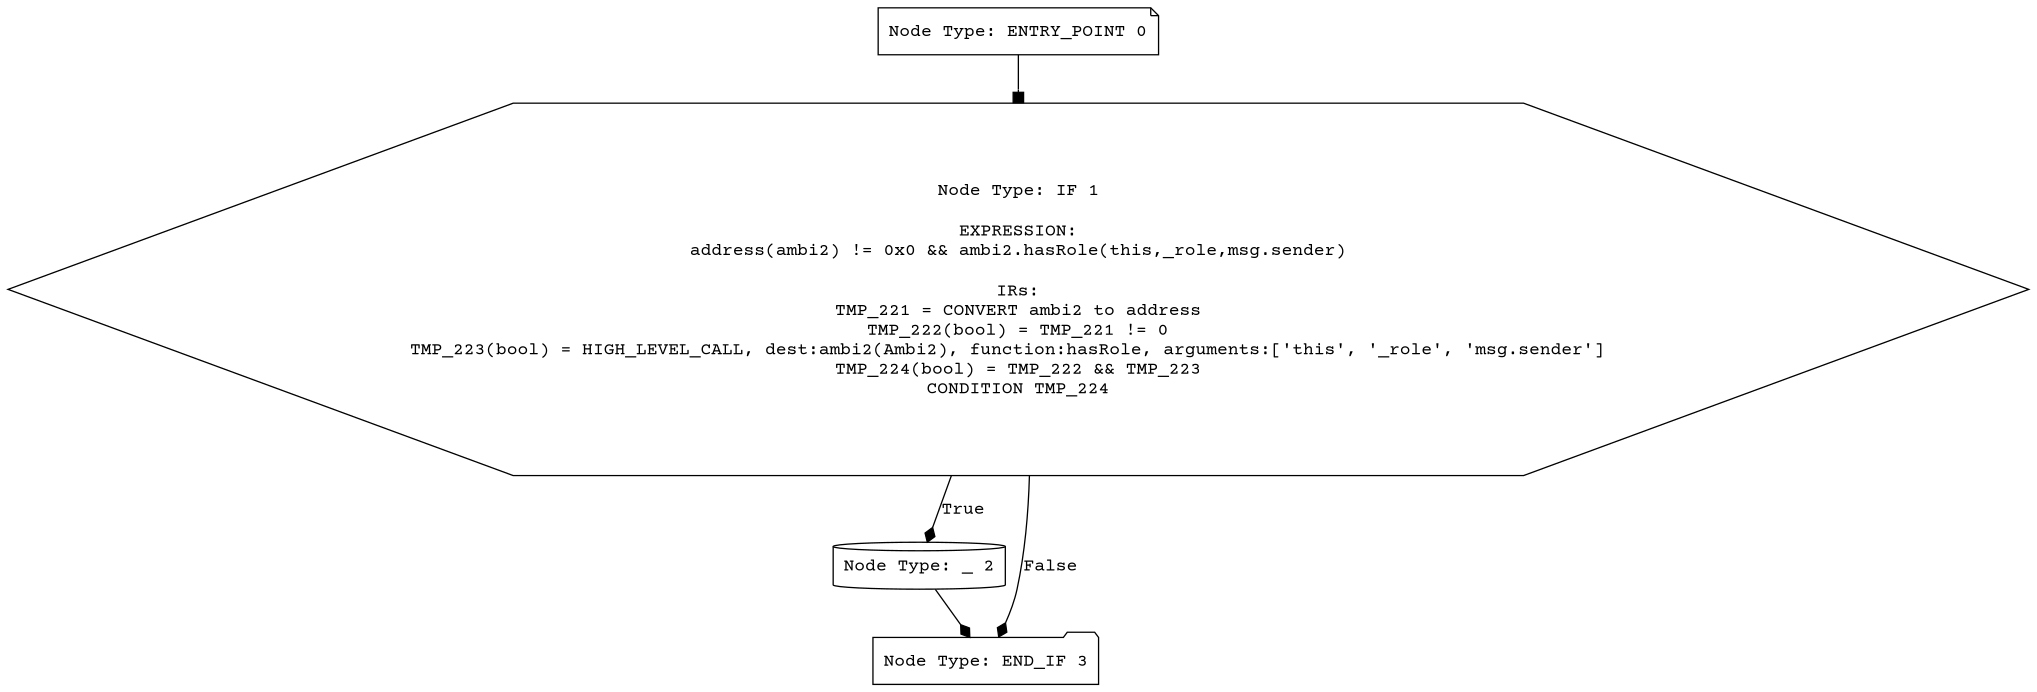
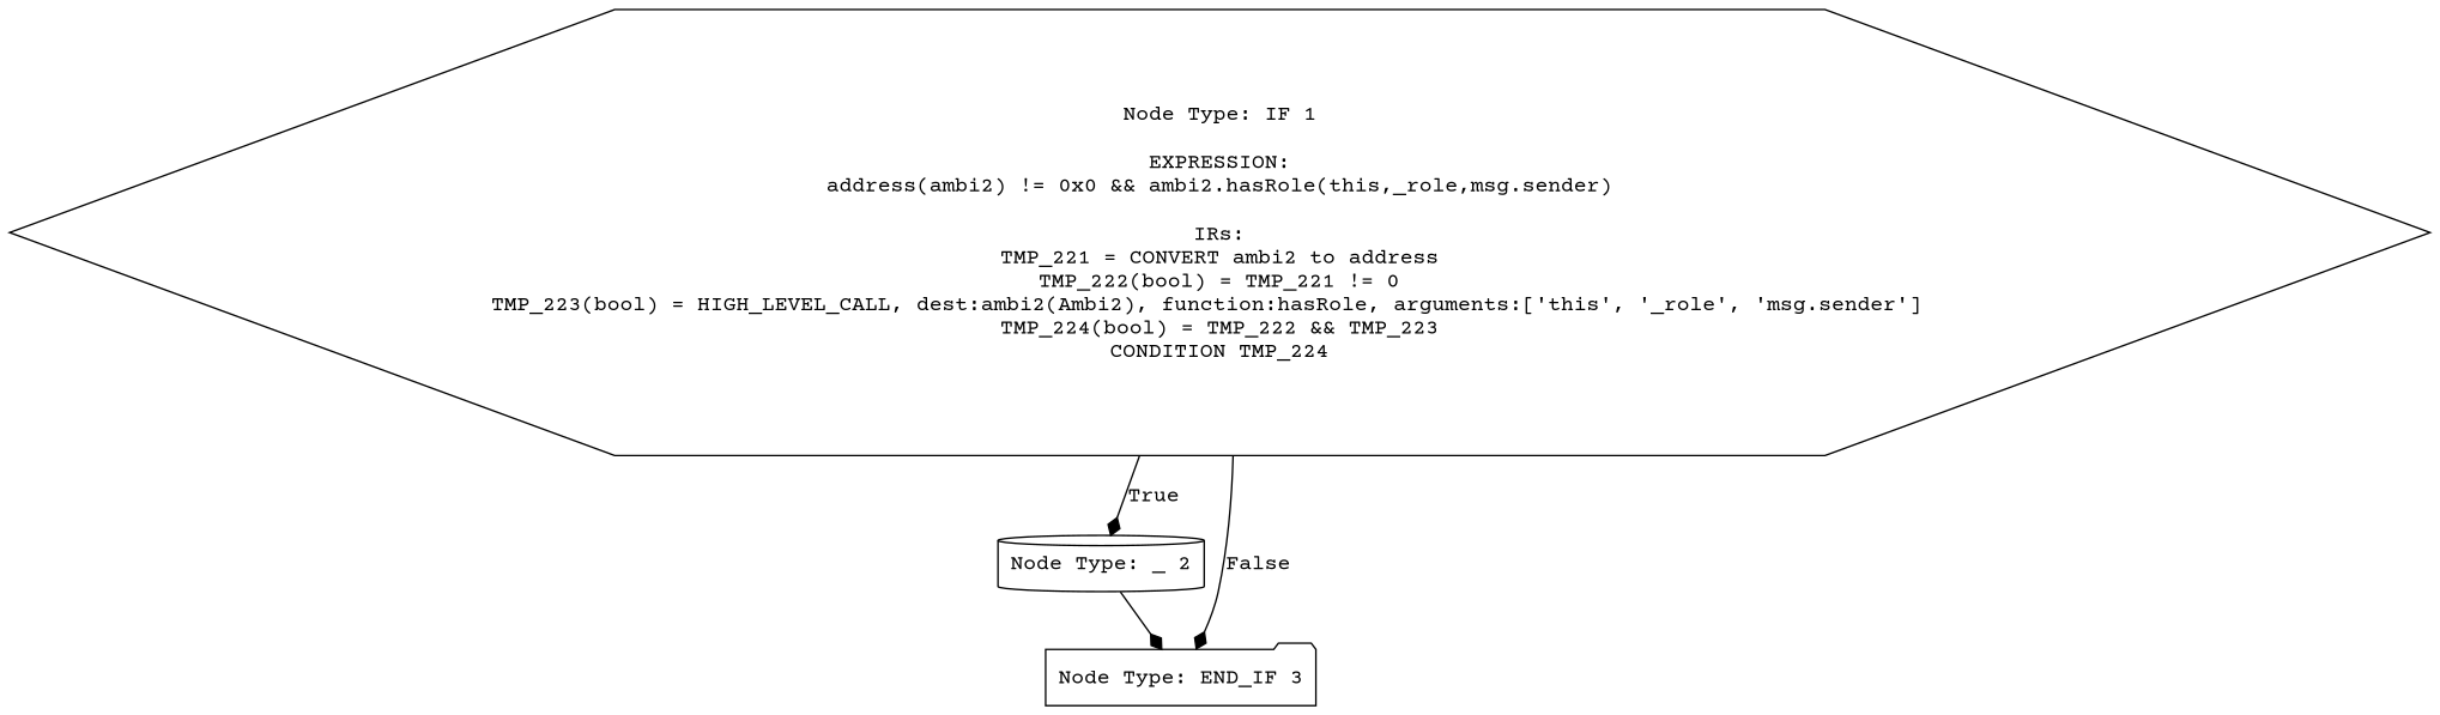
  digraph {
    fontname="Courier Prime"
    node [fontname="Courier Prime"]
    edge [arrowhead=diamond fontname="Courier Prime"]
-   n1 [label="Node Type: ENTRY_POINT 0\n" shape=note]
    n2 [label="Node Type: IF 1\n\nEXPRESSION:\naddress(ambi2) != 0x0 && ambi2.hasRole(this,_role,msg.sender)\n\nIRs:\nTMP_221 = CONVERT ambi2 to address\nTMP_222(bool) = TMP_221 != 0\nTMP_223(bool) = HIGH_LEVEL_CALL, dest:ambi2(Ambi2), function:hasRole, arguments:['this', '_role', 'msg.sender']  \nTMP_224(bool) = TMP_222 && TMP_223\nCONDITION TMP_224" shape=hexagon]
    n3 [label="Node Type: _ 2\n" shape=cylinder]
    n4 [label="Node Type: END_IF 3\n" shape=folder]
-   n1 -> n2 [arrowhead=box]
    n2 -> n3 [label=True]
    n2 -> n4 [label=False]
    n3 -> n4
  }
